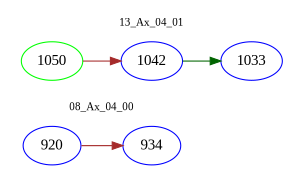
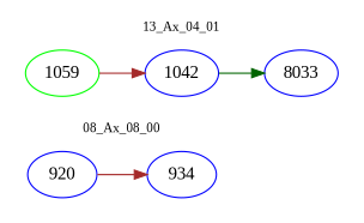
  digraph {
    fontname="Liberation Serif"
    rankdir=LR
    node [color=blue fontname="Liberation Serif"]
    edge [color=brown fontname="Liberation Serif"]
    n1 [label=920]
    n2 [label=934]
    n3 [label=1042]
-   n4 [label=1033]
-   n5 [color=green label=1050]
+   n4 [label=8033]
+   n5 [color=green label=1059]
    subgraph cluster_1 {
      color=white
      fontsize=10
-     label="08_Ax_04_00"
+     label="08_Ax_08_00"
      n1
      n2
    }
    subgraph cluster_2 {
      color=white
      fontsize=10
      label="13_Ax_04_01"
      n3
      n4
      n5
    }
    n1 -> n2
    n3 -> n4 [color=darkgreen]
    n5 -> n3
  }
